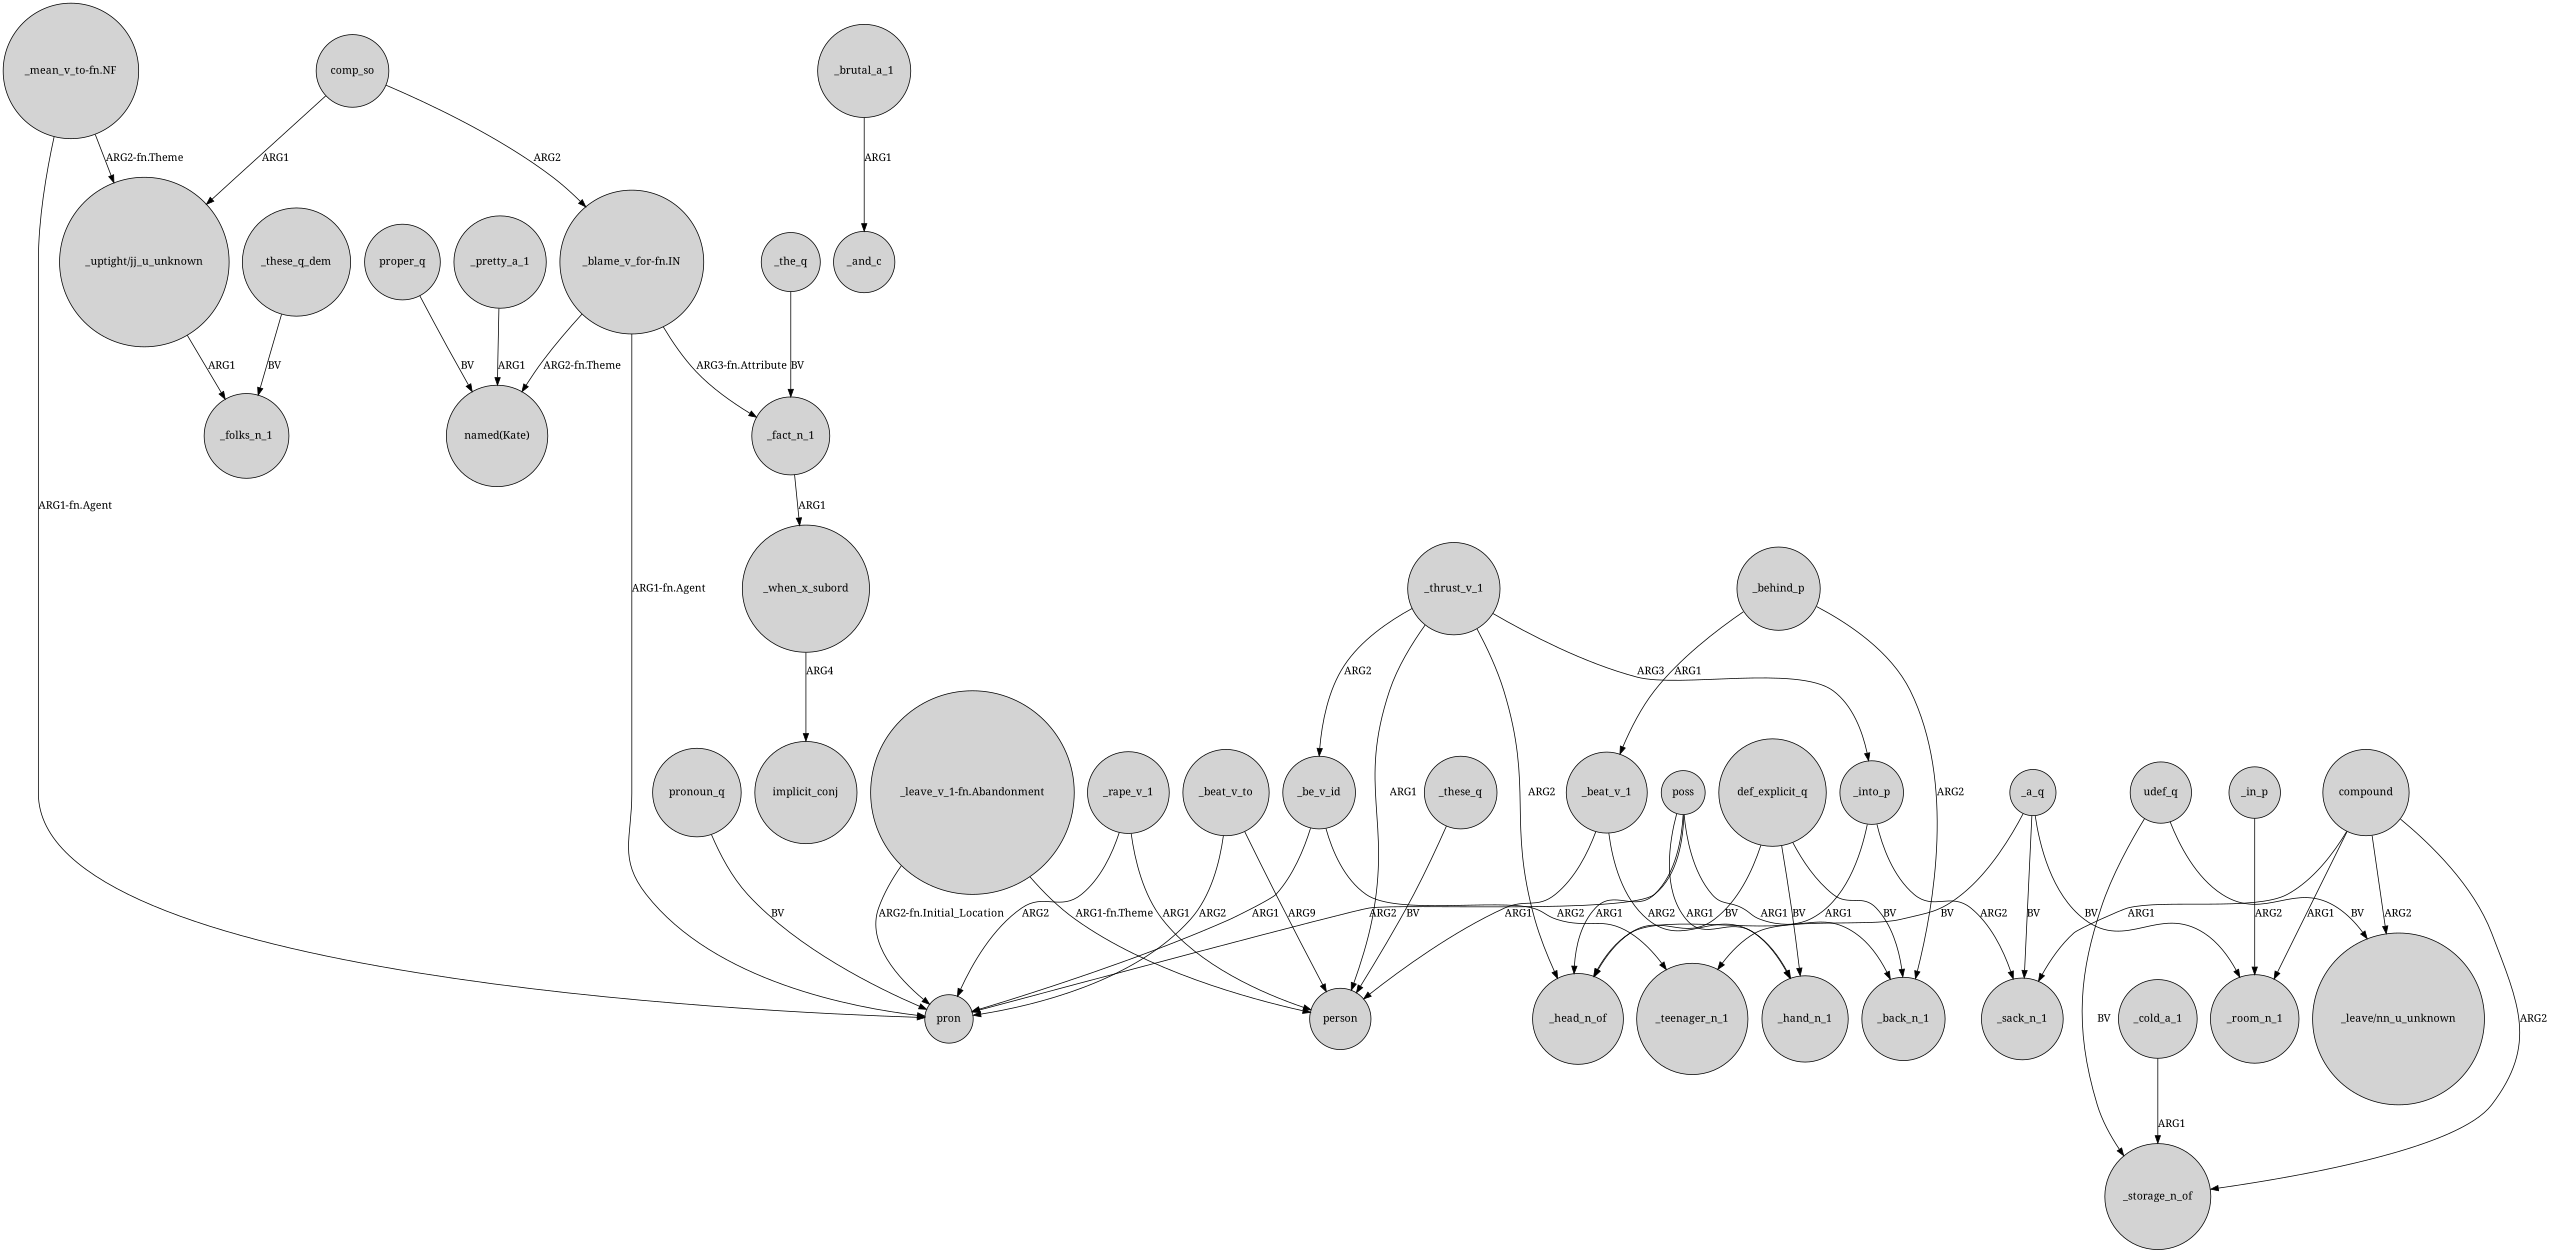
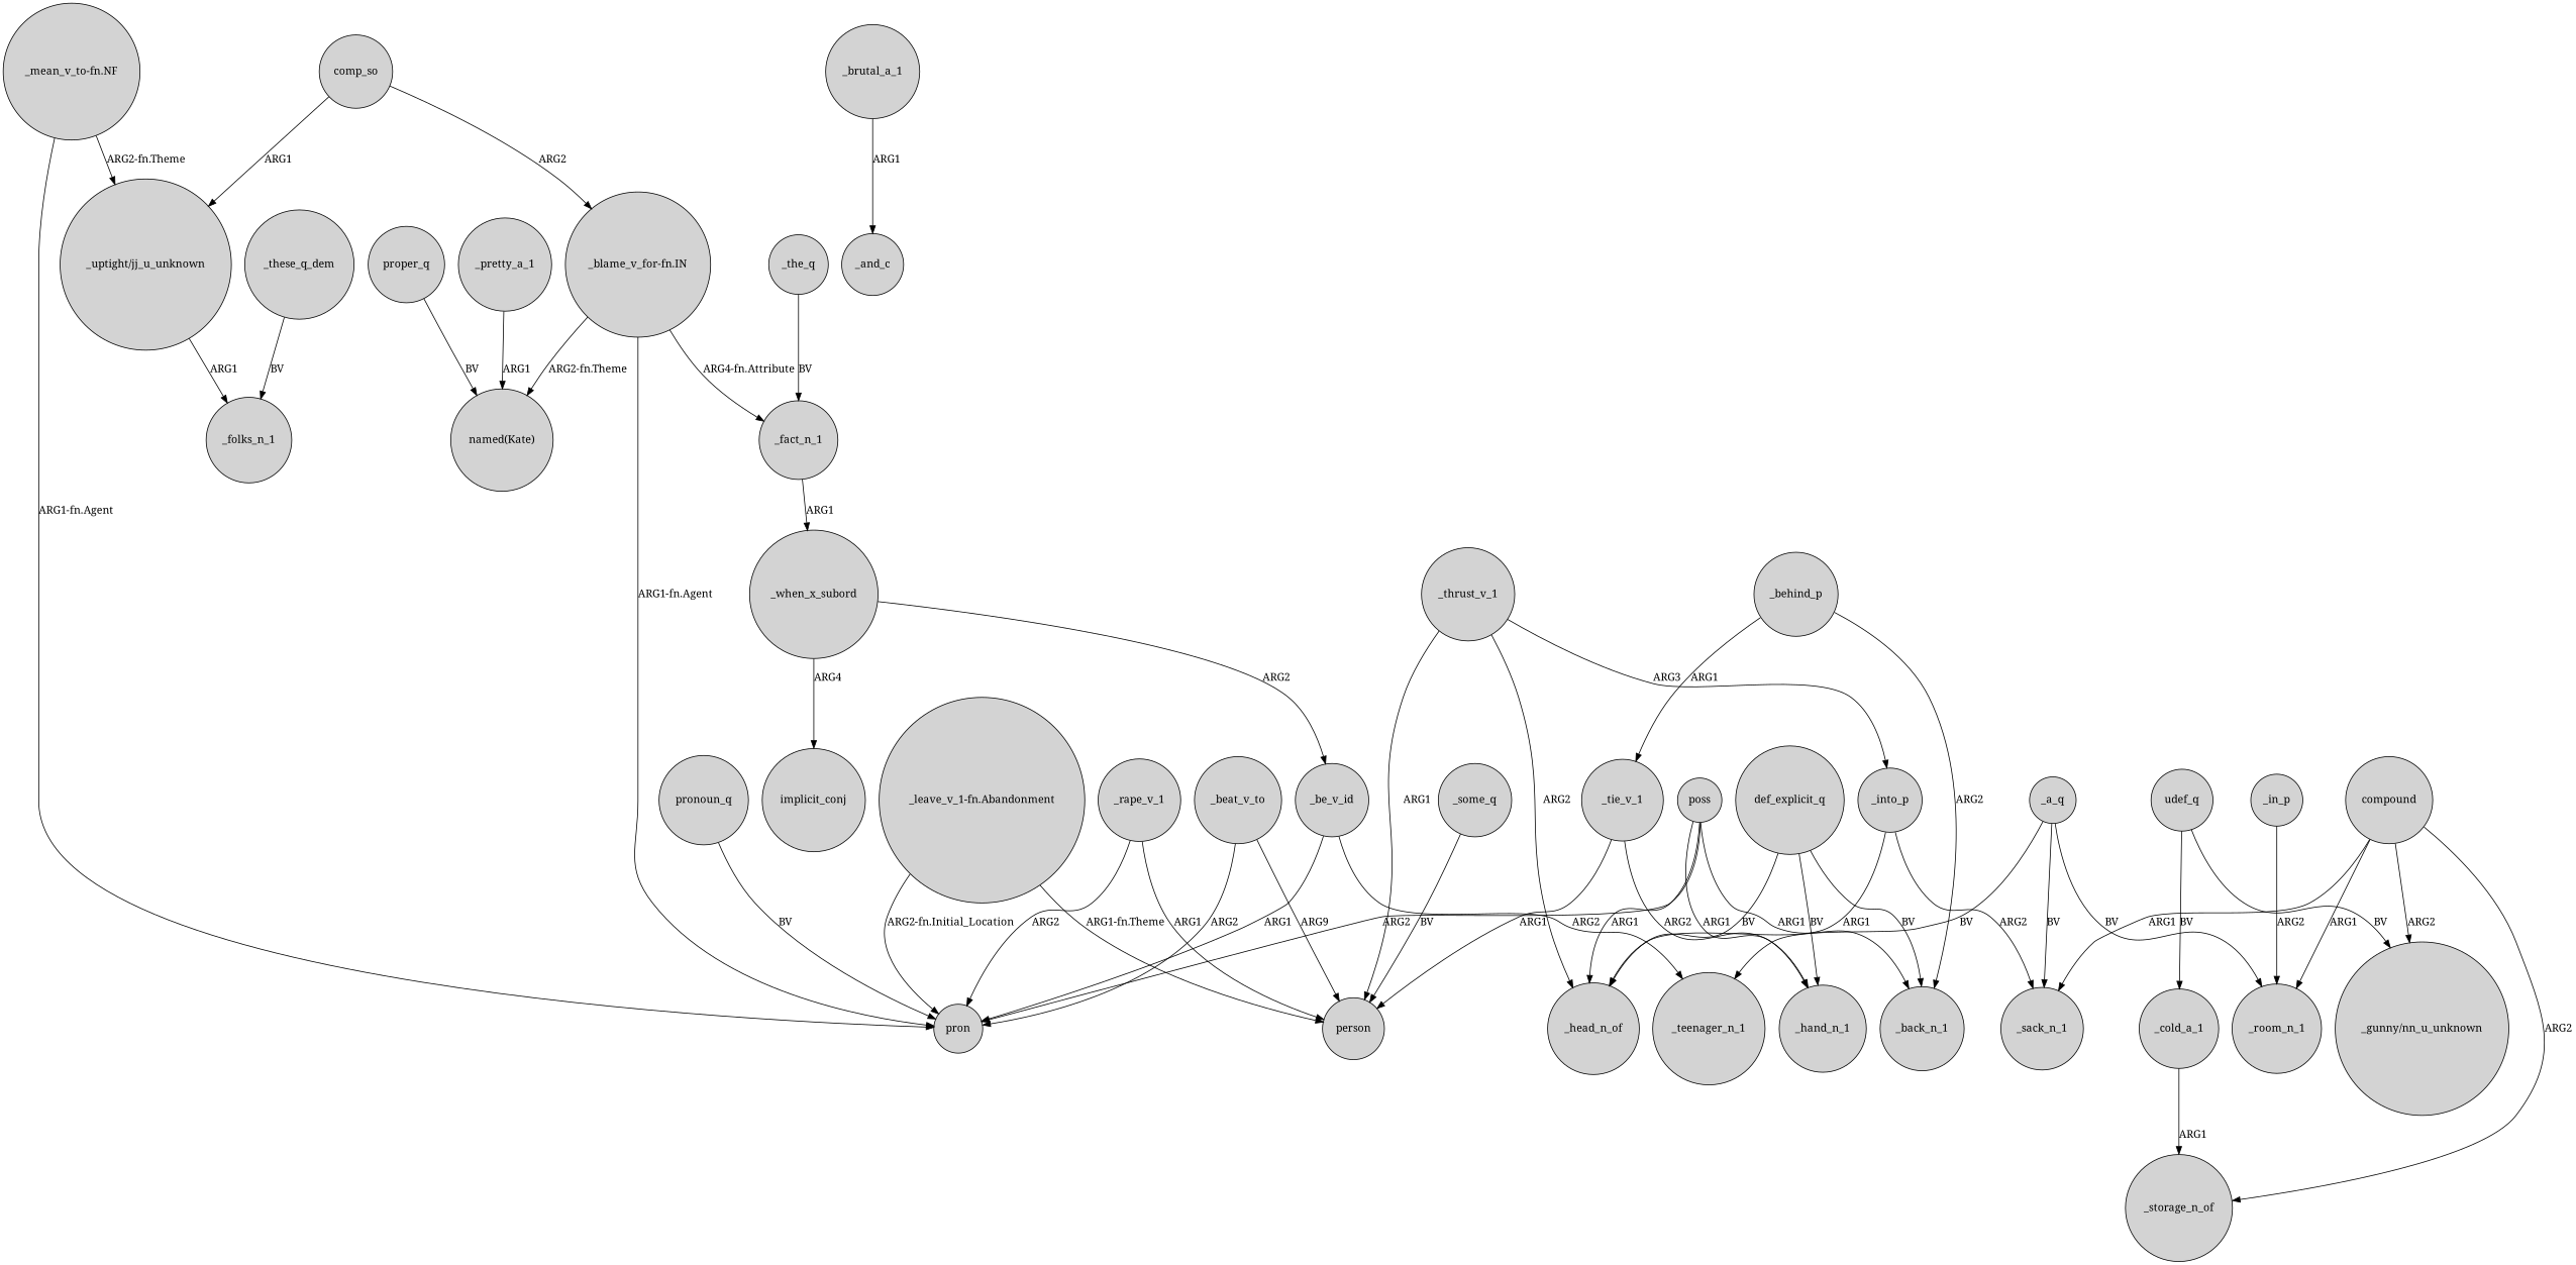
  digraph {
    fontname="Noto Serif"
    node [fontname="Noto Serif" shape=circle style=filled]
    edge [fontname="Noto Serif"]
    "_leave_v_1-fn.Abandonment"
    pron
    person
    comp_so
    "_blame_v_for-fn.IN"
    "_uptight/jj_u_unknown"
    _fact_n_1
    "named(Kate)"
    _folks_n_1
    _when_x_subord
    poss
    _head_n_of
    _back_n_1
    _hand_n_1
    udef_q
    _storage_n_of
-   "_gunny/nn_u_unknown" [label="_leave/nn_u_unknown"]
+   "_gunny/nn_u_unknown"
    _behind_p
-   _tie_v_1 [label=_beat_v_1]
+   _tie_v_1
    _be_v_id
    _teenager_n_1
    _thrust_v_1
    _into_p
    _sack_n_1
    implicit_conj
    def_explicit_q
    _rape_v_1
    compound
    _room_n_1
    _beat_v_to
    proper_q
    _in_p
    _a_q
    pronoun_q
-   _some_q [label=_these_q]
+   _some_q
    _pretty_a_1
    "_mean_v_to-fn.NF"
    _these_q_dem
    _the_q
    _cold_a_1
    _brutal_a_1
    _and_c
    "_leave_v_1-fn.Abandonment" -> pron [label="ARG2-fn.Initial_Location"]
    "_leave_v_1-fn.Abandonment" -> person [label="ARG1-fn.Theme"]
    comp_so -> "_blame_v_for-fn.IN" [label=ARG2]
    comp_so -> "_uptight/jj_u_unknown" [label=ARG1]
    "_blame_v_for-fn.IN" -> pron [label="ARG1-fn.Agent"]
-   "_blame_v_for-fn.IN" -> _fact_n_1 [label="ARG3-fn.Attribute"]
+   "_blame_v_for-fn.IN" -> _fact_n_1 [label="ARG4-fn.Attribute"]
    "_blame_v_for-fn.IN" -> "named(Kate)" [label="ARG2-fn.Theme"]
    "_uptight/jj_u_unknown" -> _folks_n_1 [label=ARG1]
    _fact_n_1 -> _when_x_subord [label=ARG1]
-   _thrust_v_1 -> _be_v_id [label=ARG2]
+   _when_x_subord -> _be_v_id [label=ARG2]
    _when_x_subord -> implicit_conj [label=ARG4]
    poss -> pron [label=ARG2]
    poss -> _head_n_of [label=ARG1]
    poss -> _back_n_1 [label=ARG1]
    poss -> _hand_n_1 [label=ARG1]
-   udef_q -> _storage_n_of [label=BV]
+   udef_q -> _cold_a_1 [label=BV]
    udef_q -> "_gunny/nn_u_unknown" [label=BV]
    _behind_p -> _back_n_1 [label=ARG2]
    _behind_p -> _tie_v_1 [label=ARG1]
    _tie_v_1 -> person [label=ARG1]
    _tie_v_1 -> _hand_n_1 [label=ARG2]
    _be_v_id -> pron [label=ARG1]
    _be_v_id -> _teenager_n_1 [label=ARG2]
    _thrust_v_1 -> person [label=ARG1]
    _thrust_v_1 -> _head_n_of [label=ARG2]
    _thrust_v_1 -> _into_p [label=ARG3]
    _into_p -> _head_n_of [label=ARG1]
    _into_p -> _sack_n_1 [label=ARG2]
    def_explicit_q -> _head_n_of [label=BV]
    def_explicit_q -> _back_n_1 [label=BV]
    def_explicit_q -> _hand_n_1 [label=BV]
    _rape_v_1 -> pron [label=ARG2]
    _rape_v_1 -> person [label=ARG1]
    compound -> _storage_n_of [label=ARG2]
    compound -> "_gunny/nn_u_unknown" [label=ARG2]
    compound -> _sack_n_1 [label=ARG1]
    compound -> _room_n_1 [label=ARG1]
    _beat_v_to -> pron [label=ARG2]
    _beat_v_to -> person [label=ARG9]
    proper_q -> "named(Kate)" [label=BV]
    _in_p -> _room_n_1 [label=ARG2]
    _a_q -> _teenager_n_1 [label=BV]
    _a_q -> _sack_n_1 [label=BV]
    _a_q -> _room_n_1 [label=BV]
    pronoun_q -> pron [label=BV]
    _some_q -> person [label=BV]
    _pretty_a_1 -> "named(Kate)" [label=ARG1]
    "_mean_v_to-fn.NF" -> pron [label="ARG1-fn.Agent"]
    "_mean_v_to-fn.NF" -> "_uptight/jj_u_unknown" [label="ARG2-fn.Theme"]
    _these_q_dem -> _folks_n_1 [label=BV]
    _the_q -> _fact_n_1 [label=BV]
    _cold_a_1 -> _storage_n_of [label=ARG1]
    _brutal_a_1 -> _and_c [label=ARG1]
  }
